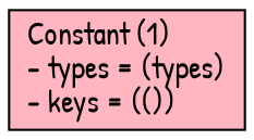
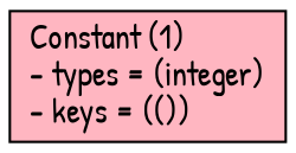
  digraph {
    rankdir=LR
    fontname="Patrick Hand"
-   n1 [label="Constant (1)\l- types = (types)\l- keys = (())\l" shape=record style=filled fillcolor=lightpink fontname="Patrick Hand"]
+   n1 [label="Constant (1)\l- types = (integer)\l- keys = (())\l" shape=record style=filled fillcolor=lightpink fontname="Patrick Hand"]
  }
